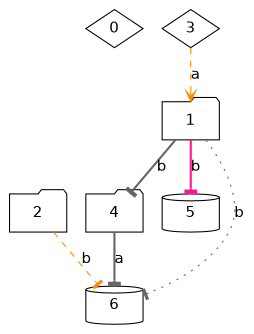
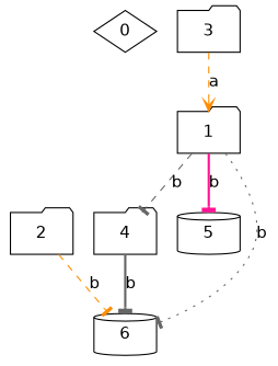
  strict digraph {
    fontname="DejaVu Sans"
    node [fontname="DejaVu Sans" shape=folder]
    edge [arrowhead=tee color=gray40 fontname="DejaVu Sans" style=bold]
    0 [shape=diamond]
    1
    4
    5 [shape=cylinder]
    6 [shape=cylinder]
-   3 [shape=diamond]
+   3
    2
-   1 -> 4 [label=b]
+   1 -> 4 [label=b style=dashed]
    1 -> 5 [color=deeppink label=b]
    1 -> 6 [label=b style=dotted]
-   4 -> 6 [label=a]
+   4 -> 6 [label=b]
    3 -> 1 [arrowhead=vee color=darkorange label=a style=dashed]
    2 -> 6 [color=darkorange label=b style=dashed]
  }
